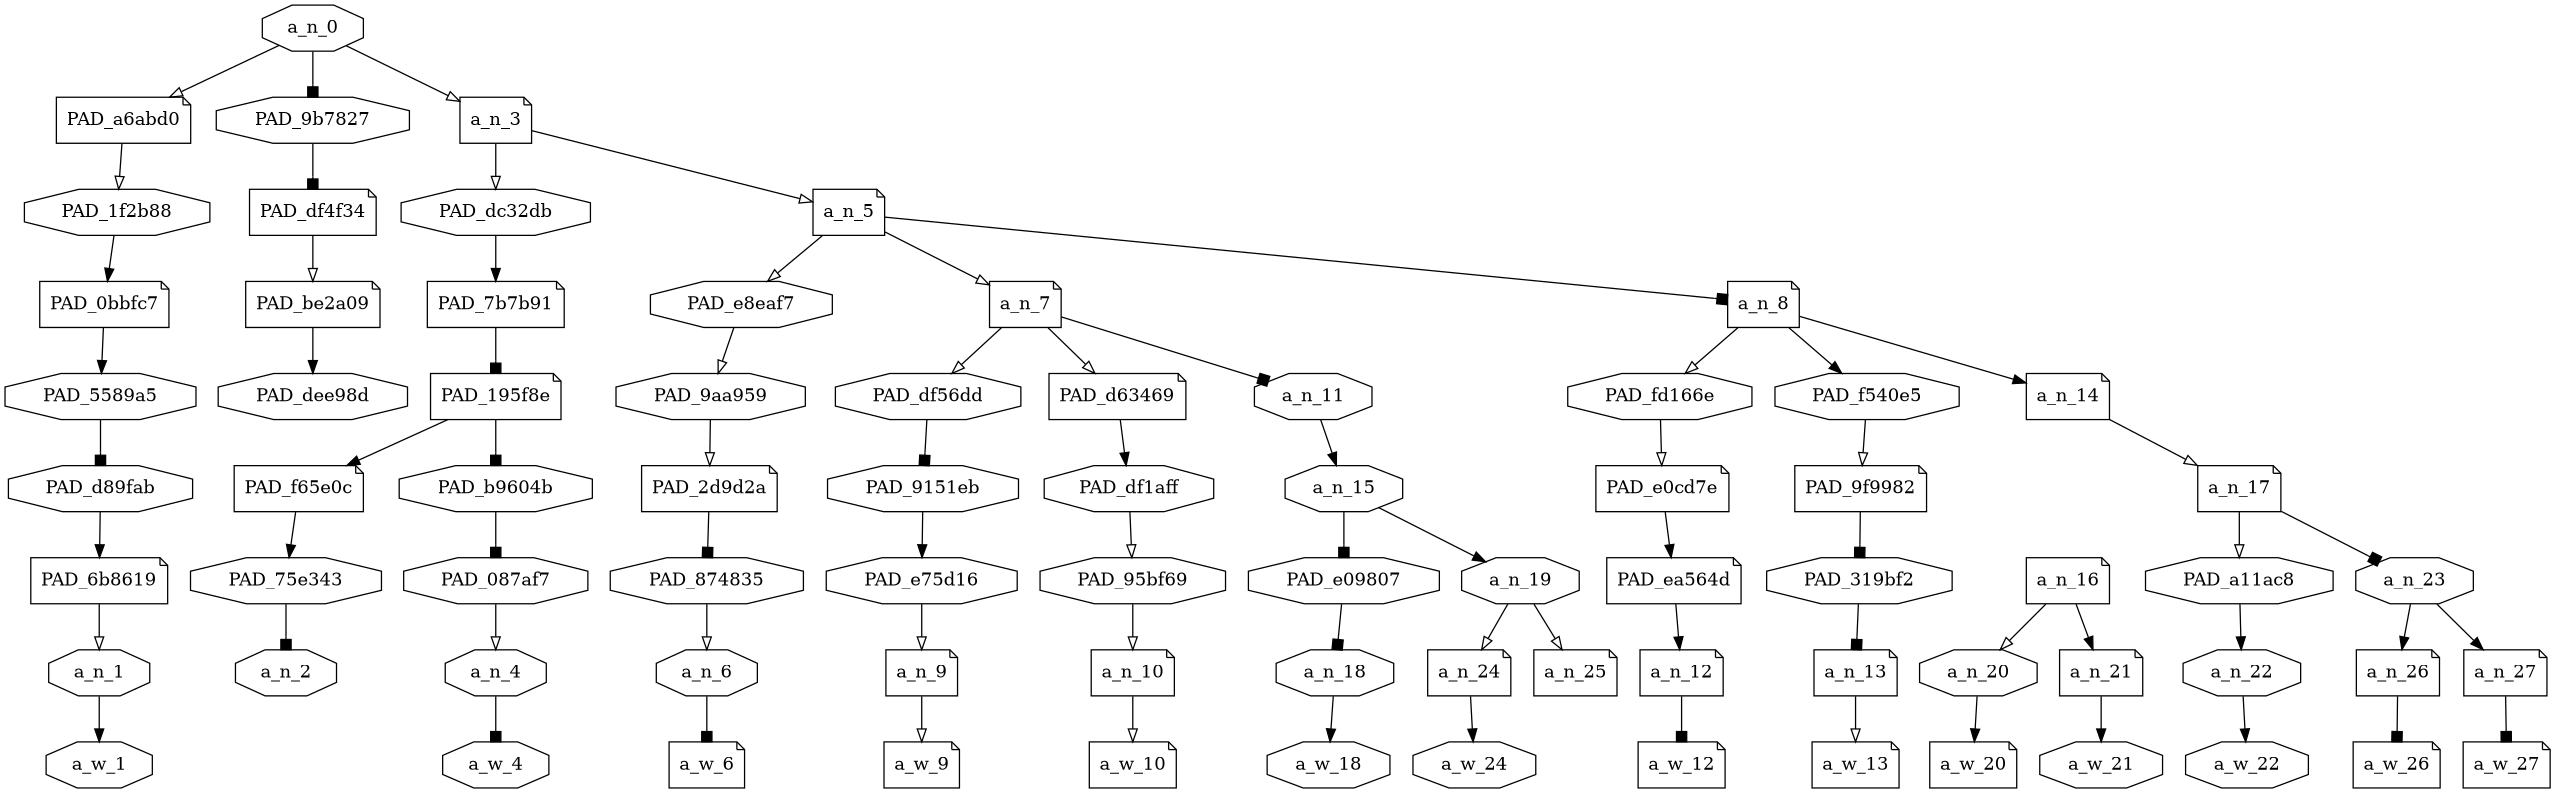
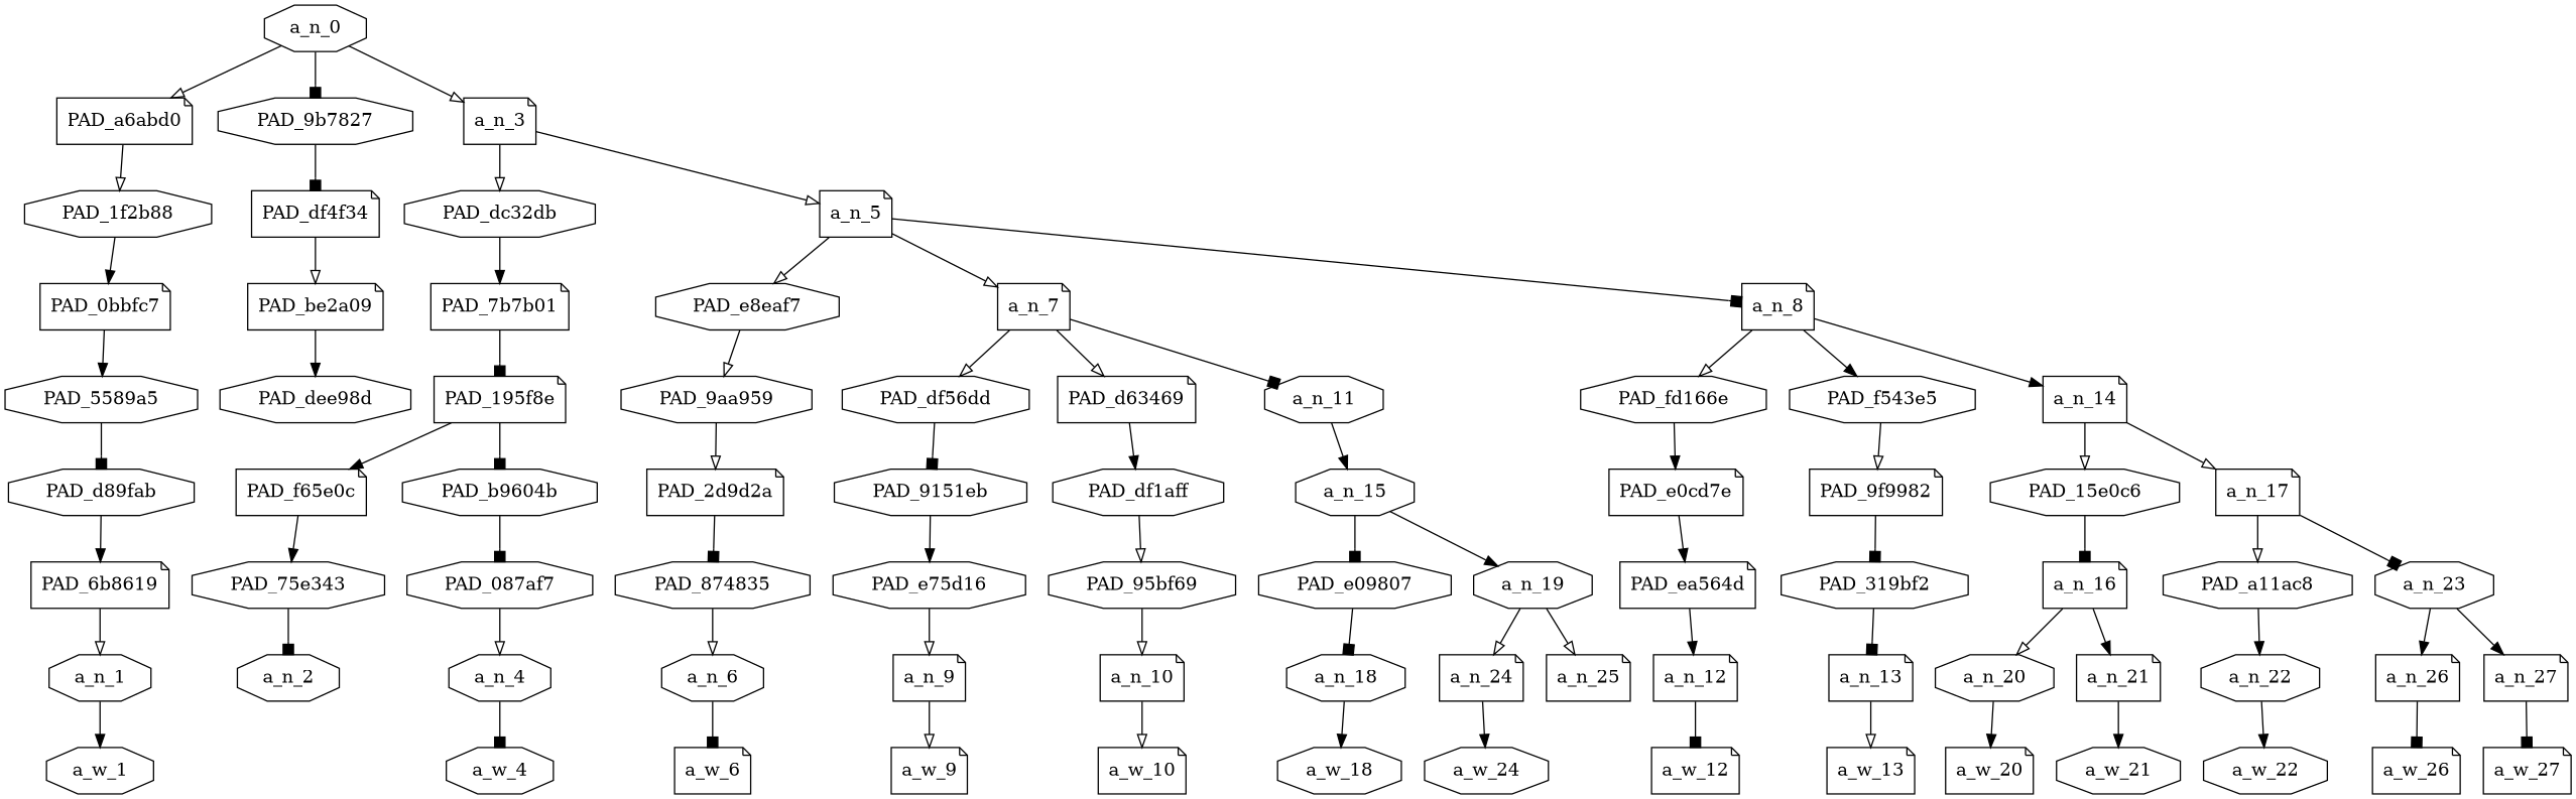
  strict digraph {
    node [div_dir=-1 index=0 level=1 shape=octagon text_span="[0]" value=0.05522005]
    edge [arrowhead=onormal]
    a_n_0 [level=8 text_span="[0, 1, 2, 3, 4, 5, 6, 7, 8, 9, 10, 11, 12, 13, 14, 15]" value=1.00000001]
    PAD_a6abd0 [div_dir=1 level=7 shape=note]
    PAD_9b7827 [index=1 level=7 text_span="[1]" value=0.05752779]
    a_n_3 [index=2 level=7 shape=note text_span="[2, 3, 4, 5, 6, 7, 8, 9, 10, 11, 12, 13, 14, 15]" value=0.88722414]
    PAD_1f2b88 [div_dir=1 level=6]
    PAD_df4f34 [index=1 level=6 shape=note text_span="[1]" value=0.05752779]
    PAD_dc32db [index=2 level=6 text_span="[2]" value=0.10931276]
    a_n_5 [div_dir=1 index=3 level=6 shape=note text_span="[3, 4, 5, 6, 7, 8, 9, 10, 11, 12, 13, 14, 15]" value=0.77790127]
    PAD_0bbfc7 [div_dir=1 level=5 shape=note]
    PAD_be2a09 [index=1 level=5 shape=note text_span="[1]" value=0.05752779]
-   PAD_7b7b01 [index=2 level=5 shape=note text_span="[2]" value=0.10931276 label=PAD_7b7b91]
+   PAD_7b7b01 [index=2 level=5 shape=note text_span="[2]" value=0.10931276]
    PAD_e8eaf7 [index=3 level=5 text_span="[3]" value=0.04758072]
    a_n_7 [index=4 level=5 shape=note text_span="[4, 5, 6, 7, 8]" value=0.30864586]
    a_n_8 [div_dir=1 index=5 level=5 shape=note text_span="[9, 10, 11, 12, 13, 14, 15]" value=0.42163994]
    PAD_5589a5 [div_dir=1 level=4]
    PAD_d89fab [div_dir=1 level=3]
    PAD_6b8619 [div_dir=1 level=2 shape=note]
    a_n_1 [div_dir=1]
    a_w_1 [div_dir=0 level=0 value="<user>"]
    PAD_dee98d [index=1 level=4 text_span="[1]" value=0.05752779]
    PAD_f65e0c [index=1 level=3 shape=note text_span="[1]" value=0.05752779]
    PAD_75e343 [index=1 level=2 text_span="[1]" value=0.05752779]
    a_n_2 [index=1 text_span="[1]" value=0.05752779]
    PAD_195f8e [index=2 level=4 shape=note text_span="[2]" value=0.10931276]
    PAD_9aa959 [index=3 level=4 text_span="[3]" value=0.04758072]
    PAD_df56dd [index=4 level=4 text_span="[4]" value=0.03395213]
    PAD_d63469 [index=5 level=4 shape=note text_span="[5]" value=0.04538244]
    a_n_11 [div_dir=1 index=6 level=4 text_span="[6, 7, 8]" value=0.22930760]
    PAD_fd166e [index=7 level=4 text_span="[9]" value=0.03793322]
-   PAD_f540e5 [div_dir=1 index=8 level=4 text_span="[10]" value=0.02709691]
+   PAD_f540e5 [div_dir=1 index=8 level=4 text_span="[10]" value=0.02709691 label=PAD_f543e5]
    a_n_14 [div_dir=1 index=9 level=4 shape=note text_span="[11, 12, 13, 14, 15]" value=0.35642377]
    PAD_b9604b [index=2 level=3 text_span="[2]" value=0.10931276]
    PAD_087af7 [index=2 level=2 text_span="[2]" value=0.10931276]
    a_n_4 [index=2 text_span="[2]" value=0.10931276]
    a_w_4 [div_dir=0 index=2 level=0 text_span="[2]" value=dont]
    PAD_2d9d2a [index=3 level=3 shape=note text_span="[3]" value=0.04758072]
    PAD_9151eb [index=4 level=3 text_span="[4]" value=0.03395213]
    PAD_df1aff [index=5 level=3 text_span="[5]" value=0.04538244]
    a_n_15 [div_dir=1 index=6 level=3 text_span="[6, 7, 8]" value=0.22924364]
    PAD_e0cd7e [index=7 level=3 shape=note text_span="[9]" value=0.03793322]
    PAD_9f9982 [div_dir=1 index=8 level=3 shape=note text_span="[10]" value=0.02709691]
+   PAD_15e0c6 [index=9 level=3 text_span="[11, 12]" value=0.09694079]
    a_n_17 [div_dir=1 index=10 level=3 shape=note text_span="[13, 14, 15]" value=0.25922874]
    PAD_874835 [index=3 level=2 text_span="[3]" value=0.04758072]
    a_n_6 [index=3 text_span="[3]" value=0.04758072]
    a_w_6 [div_dir=0 index=3 level=0 shape=note text_span="[3]" value=have]
    PAD_e75d16 [index=4 level=2 text_span="[4]" value=0.03395213]
    PAD_95bf69 [index=5 level=2 text_span="[5]" value=0.04538244]
    PAD_e09807 [index=6 level=2 text_span="[6]" value=0.03699698]
    a_n_19 [div_dir=1 index=7 level=2 text_span="[7, 8]" value=0.19218270]
    a_n_9 [index=4 shape=note text_span="[4]" value=0.03395213]
    a_w_9 [div_dir=0 index=4 level=0 shape=note text_span="[4]" value=the]
    a_n_10 [index=5 shape=note text_span="[5]" value=0.04538244]
    a_w_10 [div_dir=0 index=5 level=0 shape=note text_span="[5]" value=ability]
    a_n_18 [index=6 text_span="[6]" value=0.03699698]
    a_n_24 [div_dir=1 index=7 shape=note text_span="[7]" value=0.08791440]
    a_n_25 [div_dir=1 index=8 shape=note text_span="[8]" value=0.10412473]
    a_w_18 [div_dir=0 index=6 level=0 text_span="[6]" value=to]
    a_w_24 [div_dir=0 index=7 level=0 text_span="[7]" value=process]
    PAD_ea564d [index=8 level=2 shape=note text_span="[9]" value=0.03793322]
    PAD_319bf2 [div_dir=1 index=9 level=2 text_span="[10]" value=0.02709691]
    a_n_16 [index=10 level=2 shape=note text_span="[11, 12]" value=0.09694079]
    PAD_a11ac8 [div_dir=1 index=11 level=2 text_span="[13]" value=0.03907491]
    a_n_23 [div_dir=1 index=12 level=2 text_span="[14, 15]" value=0.21976540]
    a_n_12 [index=9 shape=note text_span="[9]" value=0.03793322]
    a_w_12 [div_dir=0 index=9 level=0 shape=note text_span="[9]" value=because]
    a_n_13 [div_dir=1 index=10 shape=note text_span="[10]" value=0.02709691]
    a_w_13 [div_dir=0 index=10 level=0 shape=note text_span="[10]" value=of]
    a_n_20 [div_dir=1 index=11 text_span="[11]" value=0.03439699]
    a_n_21 [index=12 shape=note text_span="[12]" value=0.06248637]
    a_n_22 [div_dir=1 index=13 text_span="[13]" value=0.03907491]
    a_n_26 [div_dir=1 index=14 shape=note text_span="[14]" value=0.10342447]
    a_n_27 [div_dir=1 index=15 shape=note text_span="[15]" value=0.11585971]
    a_w_20 [div_dir=0 index=11 level=0 shape=note text_span="[11]" value=the1]
    a_w_21 [div_dir=0 index=12 level=0 text_span="[12]" value=flood]
    a_w_22 [div_dir=0 index=13 level=0 text_span="[13]" value=of1]
    a_w_26 [div_dir=0 index=14 level=0 shape=note text_span="[14]" value=illegal]
    a_w_27 [div_dir=0 index=15 level=0 shape=note text_span="[15]" value=immigrants]
    a_n_0 -> PAD_a6abd0
    a_n_0 -> PAD_9b7827 [arrowhead=box]
    a_n_0 -> a_n_3
    PAD_a6abd0 -> PAD_1f2b88
    PAD_9b7827 -> PAD_df4f34 [arrowhead=box]
    a_n_3 -> PAD_dc32db
    a_n_3 -> a_n_5
    PAD_1f2b88 -> PAD_0bbfc7 [arrowhead=normal]
    PAD_df4f34 -> PAD_be2a09
    PAD_dc32db -> PAD_7b7b01 [arrowhead=normal]
    a_n_5 -> PAD_e8eaf7
    a_n_5 -> a_n_7
    a_n_5 -> a_n_8 [arrowhead=box]
    PAD_0bbfc7 -> PAD_5589a5 [arrowhead=normal]
    PAD_be2a09 -> PAD_dee98d [arrowhead=normal]
    PAD_7b7b01 -> PAD_195f8e [arrowhead=box]
    PAD_e8eaf7 -> PAD_9aa959
    a_n_7 -> PAD_df56dd
    a_n_7 -> PAD_d63469
    a_n_7 -> a_n_11 [arrowhead=box]
    a_n_8 -> PAD_fd166e
    a_n_8 -> PAD_f540e5 [arrowhead=normal]
    a_n_8 -> a_n_14 [arrowhead=normal]
    PAD_5589a5 -> PAD_d89fab [arrowhead=box]
    PAD_d89fab -> PAD_6b8619 [arrowhead=normal]
    PAD_6b8619 -> a_n_1
    a_n_1 -> a_w_1 [arrowhead=normal]
    PAD_f65e0c -> PAD_75e343 [arrowhead=normal]
    PAD_75e343 -> a_n_2 [arrowhead=box]
    PAD_195f8e -> PAD_f65e0c [arrowhead=normal]
    PAD_195f8e -> PAD_b9604b [arrowhead=box]
    PAD_9aa959 -> PAD_2d9d2a
    PAD_df56dd -> PAD_9151eb [arrowhead=box]
    PAD_d63469 -> PAD_df1aff [arrowhead=normal]
    a_n_11 -> a_n_15 [arrowhead=normal]
-   PAD_fd166e -> PAD_e0cd7e
+   PAD_fd166e -> PAD_e0cd7e [arrowhead=normal]
    PAD_f540e5 -> PAD_9f9982
+   a_n_14 -> PAD_15e0c6
    a_n_14 -> a_n_17
    PAD_b9604b -> PAD_087af7 [arrowhead=box]
    PAD_087af7 -> a_n_4
    a_n_4 -> a_w_4 [arrowhead=box]
    PAD_2d9d2a -> PAD_874835 [arrowhead=box]
    PAD_9151eb -> PAD_e75d16 [arrowhead=normal]
    PAD_df1aff -> PAD_95bf69
    a_n_15 -> PAD_e09807 [arrowhead=box]
    a_n_15 -> a_n_19 [arrowhead=normal]
    PAD_e0cd7e -> PAD_ea564d [arrowhead=normal]
    PAD_9f9982 -> PAD_319bf2 [arrowhead=box]
+   PAD_15e0c6 -> a_n_16 [arrowhead=box]
    a_n_17 -> PAD_a11ac8
    a_n_17 -> a_n_23 [arrowhead=box]
    PAD_874835 -> a_n_6
    a_n_6 -> a_w_6 [arrowhead=box]
    PAD_e75d16 -> a_n_9
    PAD_95bf69 -> a_n_10
    PAD_e09807 -> a_n_18 [arrowhead=box]
    a_n_19 -> a_n_24
    a_n_19 -> a_n_25
    a_n_9 -> a_w_9
    a_n_10 -> a_w_10
    a_n_18 -> a_w_18 [arrowhead=normal]
    a_n_24 -> a_w_24 [arrowhead=normal]
    PAD_ea564d -> a_n_12 [arrowhead=normal]
    PAD_319bf2 -> a_n_13 [arrowhead=box]
    a_n_16 -> a_n_20
    a_n_16 -> a_n_21 [arrowhead=normal]
    PAD_a11ac8 -> a_n_22 [arrowhead=normal]
    a_n_23 -> a_n_26 [arrowhead=normal]
    a_n_23 -> a_n_27 [arrowhead=normal]
    a_n_12 -> a_w_12 [arrowhead=box]
    a_n_13 -> a_w_13
    a_n_20 -> a_w_20 [arrowhead=normal]
    a_n_21 -> a_w_21 [arrowhead=normal]
    a_n_22 -> a_w_22 [arrowhead=normal]
    a_n_26 -> a_w_26 [arrowhead=box]
    a_n_27 -> a_w_27 [arrowhead=box]
  }
